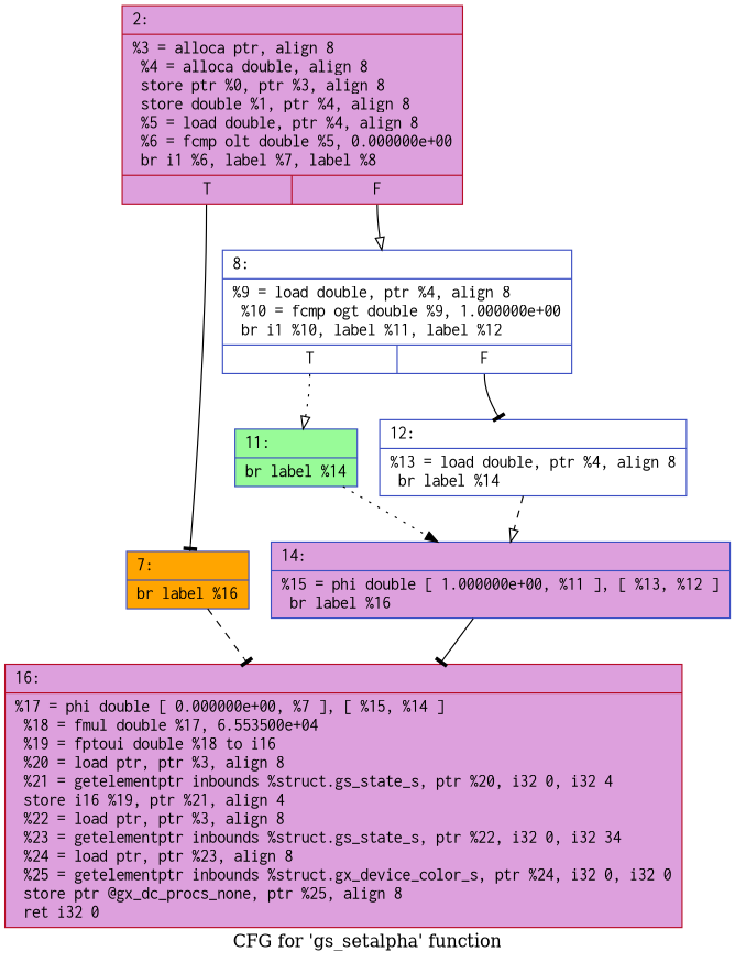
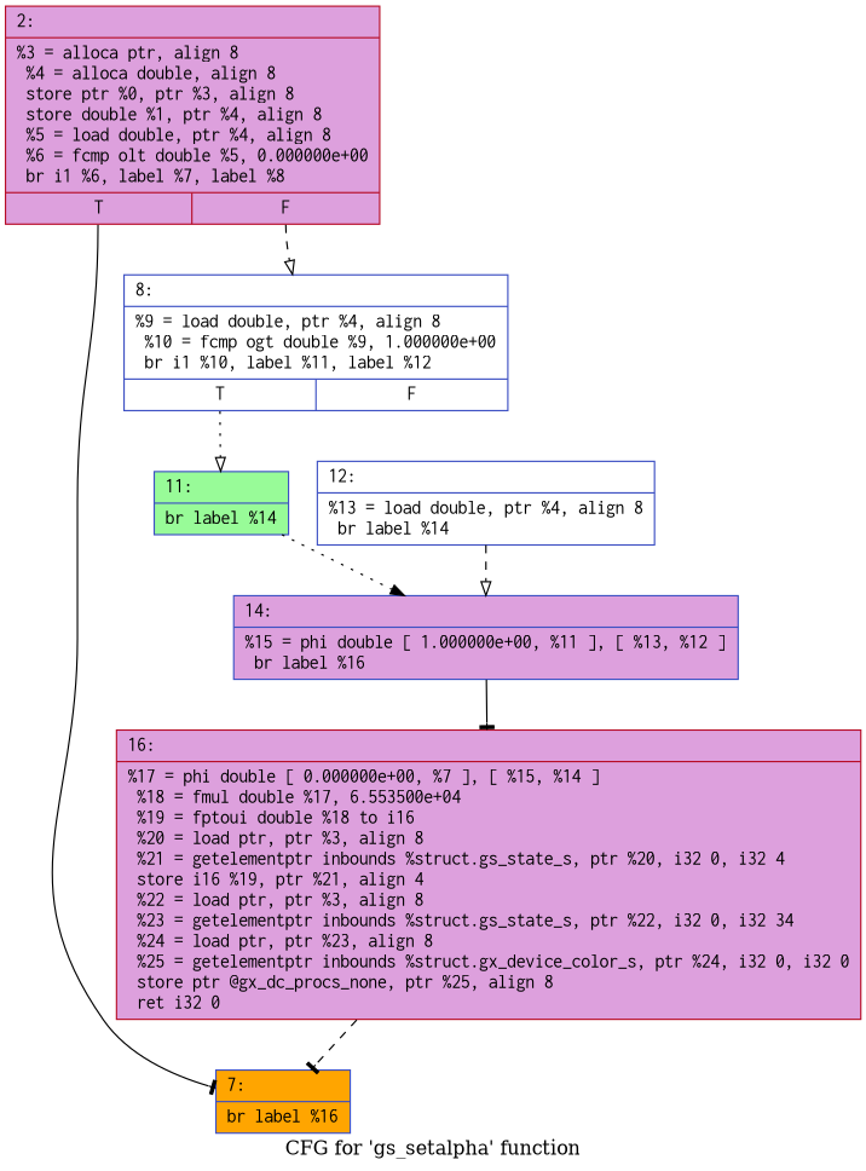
  digraph {
    label="CFG for 'gs_setalpha' function"
    node [color="#3d50c3ff" fillcolor=plum fontname=Courier shape=record style=filled]
    edge [arrowhead=tee style=solid]
    n1 [color="#b70d28ff" label="{2:\l|  %3 = alloca ptr, align 8\l  %4 = alloca double, align 8\l  store ptr %0, ptr %3, align 8\l  store double %1, ptr %4, align 8\l  %5 = load double, ptr %4, align 8\l  %6 = fcmp olt double %5, 0.000000e+00\l  br i1 %6, label %7, label %8\l|{<s0>T|<s1>F}}"]
    n2 [fillcolor=orange label="{7:\l|  br label %16\l}"]
    n3 [fillcolor=white label="{8:\l|  %9 = load double, ptr %4, align 8\l  %10 = fcmp ogt double %9, 1.000000e+00\l  br i1 %10, label %11, label %12\l|{<s0>T|<s1>F}}"]
    n4 [color="#b70d28ff" label="{16:\l|  %17 = phi double [ 0.000000e+00, %7 ], [ %15, %14 ]\l  %18 = fmul double %17, 6.553500e+04\l  %19 = fptoui double %18 to i16\l  %20 = load ptr, ptr %3, align 8\l  %21 = getelementptr inbounds %struct.gs_state_s, ptr %20, i32 0, i32 4\l  store i16 %19, ptr %21, align 4\l  %22 = load ptr, ptr %3, align 8\l  %23 = getelementptr inbounds %struct.gs_state_s, ptr %22, i32 0, i32 34\l  %24 = load ptr, ptr %23, align 8\l  %25 = getelementptr inbounds %struct.gx_device_color_s, ptr %24, i32 0, i32 0\l  store ptr @gx_dc_procs_none, ptr %25, align 8\l  ret i32 0\l}"]
    n5 [fillcolor=palegreen label="{11:\l|  br label %14\l}"]
    n6 [fillcolor=white label="{12:\l|  %13 = load double, ptr %4, align 8\l  br label %14\l}"]
    n7 [label="{14:\l|  %15 = phi double [ 1.000000e+00, %11 ], [ %13, %12 ]\l  br label %16\l}"]
    n1 -> n2 [tailport=s0]
-   n1 -> n3 [arrowhead=onormal tailport=s1]
-   n2 -> n4 [style=dashed]
+   n1 -> n3 [arrowhead=onormal style=dashed tailport=s1]
+   n4 -> n2 [style=dashed]
    n3 -> n5 [arrowhead=onormal style=dotted tailport=s0]
-   n3 -> n6 [tailport=s1]
    n5 -> n7 [arrowhead=normal style=dotted]
    n6 -> n7 [arrowhead=onormal style=dashed]
    n7 -> n4
  }
